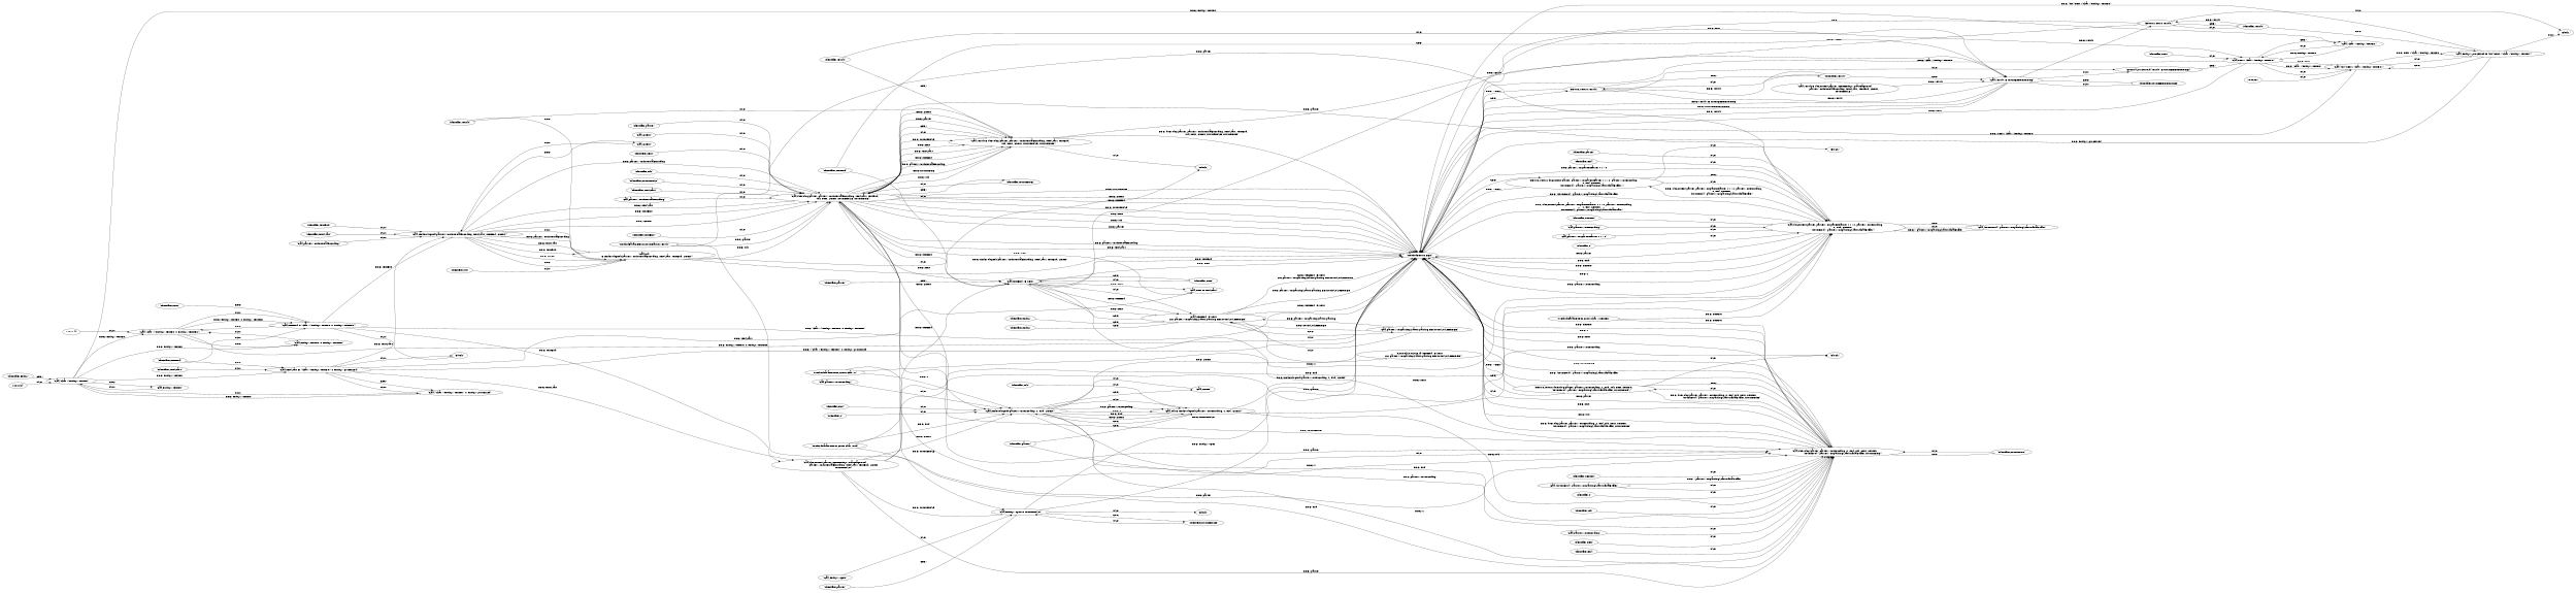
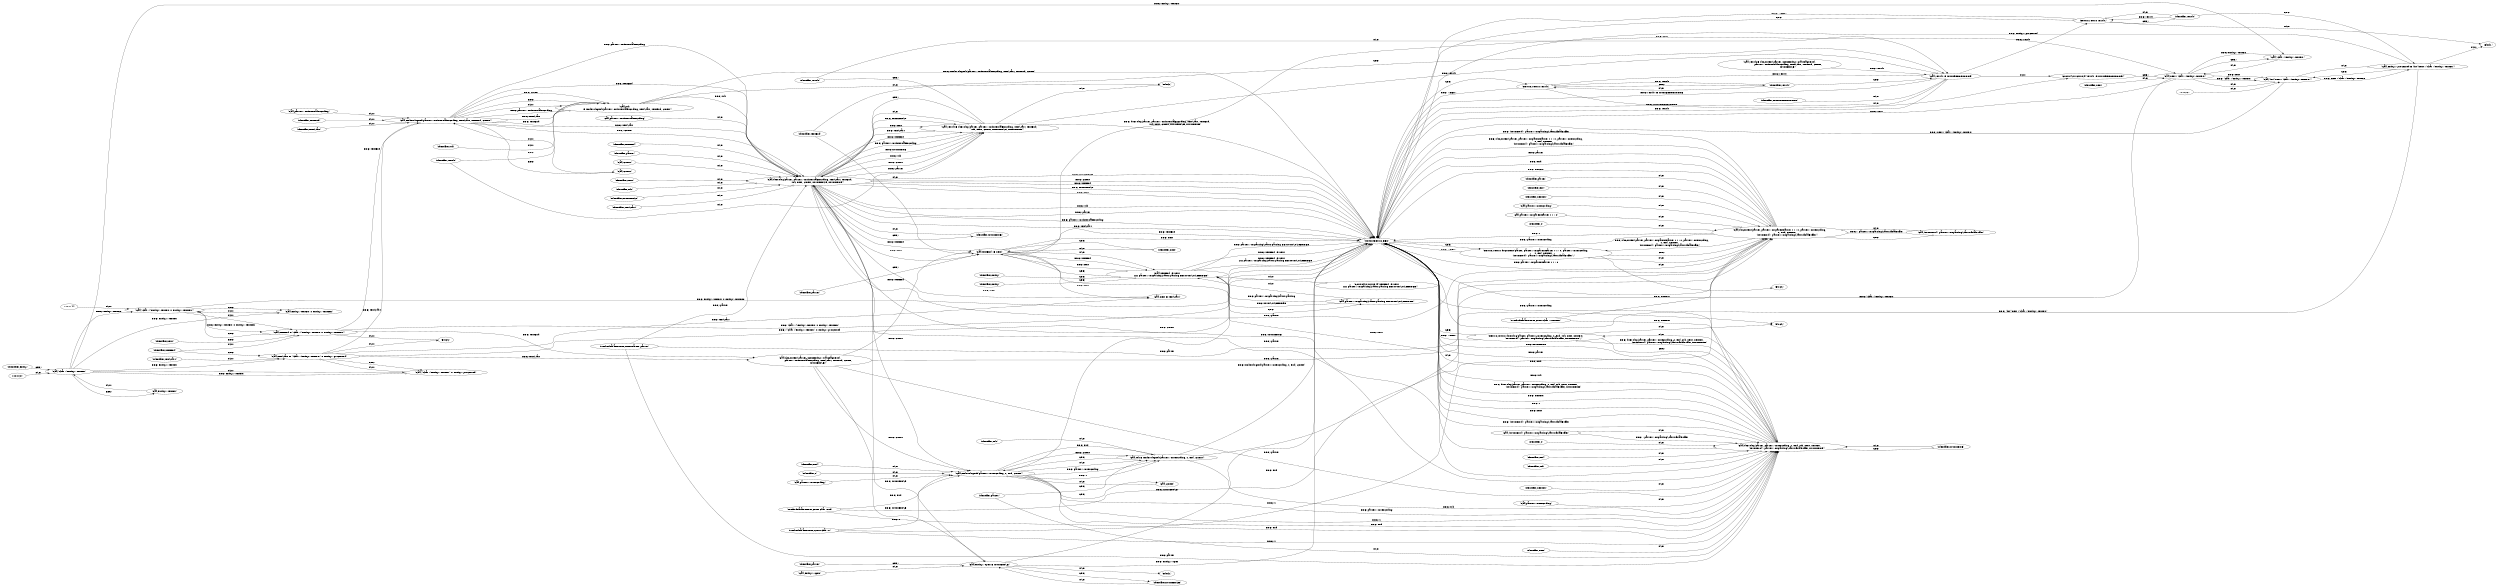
  digraph {
    rankdir=LR
    edge [arrowhead=normal]
    n1 [label="(Call,XmlPrologTok(parser->m_internalEncoding, textStart, textEnd, &next))"]
    n2 [label="(Call,tok\n         = XmlPrologTok(parser->m_internalEncoding, textStart, textEnd, &next))"]
    n3 [label="(Call,doProlog(parser, parser->m_internalEncoding, textStart, textEnd,\n                      tok, next, &next, XML_FALSE, XML_TRUE))"]
    n4 [label="(Call,&next)"]
    n5 [label="(MethodReturn,RET)"]
    n6 [label="(Block,)"]
    n7 [label="(Call,result = doProlog(parser, parser->m_internalEncoding, textStart, textEnd,\n                      tok, next, &next, XML_FALSE, XML_TRUE))"]
    n8 [label="(Call,textEnd != next)"]
    n9 [label="(Call,doProlog(parser, parser->m_encoding, s, end, tok, next, nextPtr,\n                    (XML_Bool)! parser->m_parsingStatus.finalBuffer, XML_TRUE))"]
    n10 [label="(Call,entity->open = XML_FALSE)"]
    n11 [label="(Call,XmlPrologTok(parser->m_encoding, s, end, &next))"]
    n12 [label="(Call,doContent(parser, parser->m_parentParser ? 1 : 0, parser->m_encoding,\n                     s, end, nextPtr,\n                     (XML_Bool)! parser->m_parsingStatus.finalBuffer))"]
    n13 [label="(Identifier,XML_TRUE)"]
    n14 [label="(Call,textStart = ((char *)entity->textPtr) + entity->processed)"]
    n15 [label="(Block,)"]
    n16 [label="(Call,doContent(parser, openEntity->startTagLevel,\n                       parser->m_internalEncoding, textStart, textEnd, &next,\n                       XML_FALSE))"]
    n17 [label="(Call,next = textStart)"]
    n18 [label="(Call,((char *)entity->textPtr) + entity->processed)"]
    n19 [label="(Return,return result;)"]
    n20 [label="(Return,return result;)"]
    n21 [label="(Return,return doProlog(parser, parser->m_encoding, s, end, tok, next, nextPtr,\n                    (XML_Bool)! parser->m_parsingStatus.finalBuffer, XML_TRUE);)"]
    n22 [label="(Return,return doContent(parser, parser->m_parentParser ? 1 : 0, parser->m_encoding,\n                     s, end, nextPtr,\n                     (XML_Bool)! parser->m_parsingStatus.finalBuffer);)"]
    n23 [label="(Call,(char *)entity->textPtr)"]
    n24 [label="(Call,(char *)(entity->textPtr + entity->textLen))"]
    n25 [label="(Call,(char *)entity->textPtr)"]
    n26 [label="(Call,entity->textPtr + entity->textLen)"]
    n27 [label="(Call,entity->textPtr)"]
    n28 [label="(Call,textEnd = (char *)(entity->textPtr + entity->textLen))"]
    n29 [label="(Call,next - (char *)entity->textPtr)"]
    n30 [label="(Call,result != XML_ERROR_NONE)"]
    n31 [label="(Call,textEnd != next\n           && parser->m_parsingStatus.parsing == XML_SUSPENDED)"]
    n32 [label="(Identifier,next)"]
    n33 [label="(Identifier,XML_TRUE)"]
    n34 [label="(Identifier,XML_FALSE)"]
    n35 [label="(Block,)"]
    n36 [label="(Call,tok = XmlPrologTok(parser->m_encoding, s, end, &next))"]
    n37 [label="(Call,&next)"]
    n38 [label="(Call,(XML_Bool)! parser->m_parsingStatus.finalBuffer)"]
    n39 [label="(Identifier,XML_ERROR_NONE)"]
    n40 [label="(ControlStructure,if (result != XML_ERROR_NONE))"]
    n41 [label="(Identifier,result)"]
    n42 [label="(Block,)"]
    n43 [label="(Identifier,result)"]
    n44 [label="(Call,entity->processed = (int)(next - (char *)entity->textPtr))"]
    n45 [label="(ControlStructure,if (textEnd != next\n           && parser->m_parsingStatus.parsing == XML_SUSPENDED))"]
    n46 [label="(Call,parser->m_parsingStatus.parsing == XML_SUSPENDED)"]
    n47 [label="(Call,(int)(next - (char *)entity->textPtr))"]
    n48 [label="(Block,)"]
    n49 [label="(Block,)"]
    n50 [label="(Identifier,nextPtr)"]
    n51 [label="(Identifier,textEnd)"]
    n52 [label="(Identifier,parser)"]
    n53 [label="(Identifier,tok)"]
    n54 [label="(Call,parser->m_encoding)"]
    n55 [label="(Call,parser->m_encoding)"]
    n56 [label="(Call,&next)"]
    n57 [label="(Identifier,entity)"]
    n58 [label="(Identifier,tok)"]
    n59 [label="(Identifier,nextPtr)"]
    n60 [label="(Identifier,textStart)"]
    n61 [label="(Identifier,parser)"]
-   n62 [label="(MethodParameterIn,XML_Parser result)"]
+   n62 [label="(MethodParameterIn,XML_Parser parser)"]
    n63 [label="(Identifier,result)"]
    n64 [label="(Identifier,next)"]
    n65 [label="(Identifier,textEnd)"]
    n66 [label="(Call,(XML_Bool)! parser->m_parsingStatus.finalBuffer)"]
    n67 [label="(Identifier,end)"]
    n68 [label="(Call,parser->m_internalEncoding)"]
    n69 [label="(Identifier,next)"]
    n70 [label="(Identifier,tok)"]
    n71 [label="(Identifier,s)"]
    n72 [label="(Identifier,next)"]
    n73 [label="(Call,entity->open)"]
    n74 [label="(Identifier,parser)"]
    n75 [label="(Call,parser->m_parentParser ? 1 : 0)"]
    n76 [label="(Identifier,textEnd)"]
    n77 [label="(Identifier,s)"]
    n78 [label="(Identifier,s)"]
    n79 [label="(MethodParameterIn,const char *end)"]
    n80 [label="(Identifier,entity)"]
    n81 [label="(Identifier,tok)"]
    n82 [label="(Identifier,parser)"]
    n83 [label="(Identifier,XML_FALSE)"]
    n84 [label="(Identifier,result)"]
    n85 [label="(Identifier,entity)"]
    n86 [label="(MethodParameterIn,const char **nextPtr)"]
    n87 [label="(Identifier,textStart)"]
    n88 [label="(Call,result = doContent(parser, openEntity->startTagLevel,\n                       parser->m_internalEncoding, textStart, textEnd, &next,\n                       XML_FALSE))"]
    n89 [label="(Identifier,textStart)"]
    n90 [label="(Call,parser->m_encoding)"]
    n91 [label="(Identifier,parser)"]
    n92 [label="(Identifier,next)"]
    n93 [label="(Call,parser->m_internalEncoding)"]
    n94 [label="(Identifier,end)"]
    n95 [label="(Identifier,textEnd)"]
    n96 [label="(MethodParameterIn,const char *s)"]
    n97 [label="(Identifier,end)"]
    1000134
    1000144
    1000227
    n1 -> n2 [arrowhead=dot label="AST: "]
    n1 -> n2 [arrowhead=odot label="DDG: parser->m_internalEncoding"]
    n1 -> n2 [arrowhead=odot label="DDG: textStart"]
    n1 -> n2 [label="DDG: textEnd"]
    n1 -> n2 [label="DDG: &next"]
    n1 -> n3 [arrowhead=dot label="DDG: parser->m_internalEncoding"]
    n1 -> n3 [arrowhead=odot label="DDG: textStart"]
    n1 -> n3 [arrowhead=dot label="DDG: textEnd"]
    n1 -> n3 [label="DDG: &next"]
    n1 -> n4 [arrowhead=dot label="CFG: "]
    n2 -> n1 [arrowhead=odot label="CFG: "]
    n2 -> n3 [label="DDG: tok"]
    n2 -> n5 [label="DDG: XmlPrologTok(parser->m_internalEncoding, textStart, textEnd, &next)"]
    n2 -> n6 [arrowhead=dot label="AST: "]
    n3 -> n5 [label="DDG: XML_TRUE"]
    n3 -> n5 [arrowhead=dot label="DDG: &next"]
    n3 -> n5 [label="DDG: textStart"]
    n3 -> n5 [label="DDG: textEnd"]
    n3 -> n5 [label="DDG: XML_FALSE"]
    n3 -> n5 [label="DDG: next"]
    n3 -> n5 [label="DDG: tok"]
    n3 -> n5 [arrowhead=dot label="DDG: parser"]
    n3 -> n5 [arrowhead=odot label="DDG: parser->m_internalEncoding"]
    n3 -> n7 [arrowhead=odot label="AST: "]
    n3 -> n7 [label="DDG: XML_FALSE"]
    n3 -> n7 [label="DDG: next"]
    n3 -> n7 [arrowhead=odot label="DDG: textStart"]
    n3 -> n7 [label="DDG: textEnd"]
    n3 -> n7 [arrowhead=odot label="DDG: parser->m_internalEncoding"]
    n3 -> n7 [arrowhead=odot label="DDG: XML_TRUE"]
    n3 -> n7 [label="DDG: tok"]
    n3 -> n7 [label="DDG: &next"]
    n3 -> n7 [arrowhead=dot label="DDG: parser"]
    n3 -> n8 [arrowhead=dot label="DDG: textEnd"]
    n3 -> n8 [label="DDG: next"]
    n3 -> n9 [arrowhead=dot label="DDG: parser"]
    n3 -> n9 [label="DDG: XML_TRUE"]
    n3 -> n10 [label="DDG: XML_FALSE"]
    n3 -> n11 [label="DDG: &next"]
    n3 -> n12 [arrowhead=dot label="DDG: parser"]
    n3 -> n13 [label="CFG: "]
    n4 -> n1 [arrowhead=dot label="AST: "]
    n5 -> n19 [arrowhead=dot label="CFG: "]
    n5 -> n20 [arrowhead=odot label="CFG: "]
    n5 -> n21 [arrowhead=odot label="CFG: "]
    n5 -> n22 [arrowhead=dot label="CFG: "]
    n7 -> n3 [arrowhead=dot label="CFG: "]
    n7 -> n5 [arrowhead=odot label="DDG: doProlog(parser, parser->m_internalEncoding, textStart, textEnd,\n                      tok, next, &next, XML_FALSE, XML_TRUE)"]
    n7 -> n6 [arrowhead=odot label="AST: "]
    n7 -> n30 [arrowhead=odot label="DDG: result"]
    n8 -> n5 [arrowhead=dot label="DDG: textEnd"]
    n8 -> n5 [label="DDG: next"]
    n8 -> n9 [arrowhead=odot label="DDG: next"]
    n8 -> n17 [arrowhead=dot label="DDG: next"]
    n8 -> n29 [label="DDG: next"]
    n8 -> n31 [label="AST: "]
    n8 -> n31 [arrowhead=dot label="DDG: textEnd"]
    n8 -> n31 [arrowhead=odot label="DDG: next"]
    n8 -> n32 [arrowhead=odot label="CFG: "]
    n9 -> n5 [arrowhead=dot label="DDG: parser"]
    n9 -> n5 [arrowhead=odot label="DDG: end"]
    n9 -> n5 [arrowhead=odot label="DDG: tok"]
    n9 -> n5 [arrowhead=dot label="DDG: doProlog(parser, parser->m_encoding, s, end, tok, next, nextPtr,\n                    (XML_Bool)! parser->m_parsingStatus.finalBuffer, XML_TRUE)"]
    n9 -> n5 [label="DDG: nextPtr"]
    n9 -> n5 [arrowhead=odot label="DDG: s"]
    n9 -> n5 [arrowhead=dot label="DDG: next"]
    n9 -> n5 [arrowhead=odot label="DDG: parser->m_encoding"]
    n9 -> n5 [arrowhead=dot label="DDG: XML_TRUE"]
    n9 -> n5 [arrowhead=odot label="DDG: (XML_Bool)! parser->m_parsingStatus.finalBuffer"]
    n9 -> n21 [label="AST: "]
    n9 -> n21 [arrowhead=odot label="DDG: doProlog(parser, parser->m_encoding, s, end, tok, next, nextPtr,\n                    (XML_Bool)! parser->m_parsingStatus.finalBuffer, XML_TRUE)"]
    n9 -> n33 [arrowhead=odot label="CFG: "]
    n10 -> n5 [label="DDG: entity->open"]
    n10 -> n5 [label="DDG: XML_FALSE"]
    n10 -> n34 [arrowhead=dot label="CFG: "]
    n10 -> n35 [arrowhead=dot label="AST: "]
    n11 -> n5 [label="DDG: &next"]
    n11 -> n9 [arrowhead=odot label="DDG: parser->m_encoding"]
    n11 -> n9 [arrowhead=odot label="DDG: s"]
    n11 -> n9 [arrowhead=dot label="DDG: end"]
    n11 -> n36 [label="AST: "]
    n11 -> n36 [arrowhead=dot label="DDG: parser->m_encoding"]
    n11 -> n36 [label="DDG: s"]
    n11 -> n36 [arrowhead=odot label="DDG: end"]
    n11 -> n36 [label="DDG: &next"]
    n11 -> n37 [arrowhead=dot label="CFG: "]
    n12 -> n5 [arrowhead=odot label="DDG: (XML_Bool)! parser->m_parsingStatus.finalBuffer"]
    n12 -> n5 [arrowhead=odot label="DDG: doContent(parser, parser->m_parentParser ? 1 : 0, parser->m_encoding,\n                     s, end, nextPtr,\n                     (XML_Bool)! parser->m_parsingStatus.finalBuffer)"]
    n12 -> n5 [arrowhead=odot label="DDG: parser"]
    n12 -> n5 [arrowhead=dot label="DDG: end"]
    n12 -> n5 [arrowhead=odot label="DDG: nextPtr"]
    n12 -> n5 [arrowhead=dot label="DDG: s"]
    n12 -> n5 [arrowhead=odot label="DDG: parser->m_encoding"]
    n12 -> n5 [label="DDG: parser->m_parentParser ? 1 : 0"]
    n12 -> n22 [arrowhead=odot label="AST: "]
    n12 -> n22 [label="DDG: doContent(parser, parser->m_parentParser ? 1 : 0, parser->m_encoding,\n                     s, end, nextPtr,\n                     (XML_Bool)! parser->m_parsingStatus.finalBuffer)"]
    n12 -> n38 [arrowhead=odot label="CFG: "]
    n13 -> n3 [label="AST: "]
    n14 -> n1 [arrowhead=dot label="DDG: textStart"]
    n14 -> n5 [arrowhead=odot label="DDG: ((char *)entity->textPtr) + entity->processed"]
    n14 -> n15 [label="AST: "]
    n14 -> n16 [arrowhead=dot label="DDG: textStart"]
    n14 -> n17 [label="DDG: textStart"]
    n14 -> n18 [label="CFG: "]
    n16 -> n8 [label="DDG: textEnd"]
    n16 -> n9 [arrowhead=odot label="DDG: parser"]
    n16 -> n10 [arrowhead=odot label="DDG: XML_FALSE"]
    n16 -> n11 [arrowhead=dot label="DDG: &next"]
    n16 -> n12 [label="DDG: parser"]
    n17 -> n3 [arrowhead=dot label="DDG: next"]
    n18 -> n14 [arrowhead=odot label="AST: "]
    n19 -> n5 [arrowhead=odot label="DDG: <RET>"]
    n19 -> n40 [label="AST: "]
    n19 -> n41 [label="CFG: "]
    n20 -> n5 [arrowhead=dot label="DDG: <RET>"]
    n20 -> n42 [label="AST: "]
    n20 -> n43 [arrowhead=odot label="CFG: "]
    n21 -> n5 [label="DDG: <RET>"]
    n21 -> n9 [label="CFG: "]
    n21 -> n48 [arrowhead=dot label="AST: "]
    n22 -> n5 [arrowhead=odot label="DDG: <RET>"]
    n22 -> n12 [label="CFG: "]
    n22 -> n49 [label="AST: "]
    n23 -> n14 [label="DDG: entity->textPtr"]
    n23 -> n18 [label="AST: "]
    n23 -> n18 [arrowhead=odot label="DDG: entity->textPtr"]
    n23 -> n24 [arrowhead=dot label="DDG: entity->textPtr"]
    n23 -> n25 [label="DDG: entity->textPtr"]
    n23 -> n26 [label="DDG: entity->textPtr"]
    n23 -> n27 [arrowhead=dot label="CFG: "]
    n24 -> n5 [label="DDG: entity->textPtr + entity->textLen"]
    n24 -> n26 [arrowhead=dot label="CFG: "]
    n24 -> n28 [label="AST: "]
    n24 -> n28 [arrowhead=dot label="DDG: entity->textPtr + entity->textLen"]
    n25 -> n29 [arrowhead=dot label="AST: "]
    n25 -> n29 [arrowhead=odot label="DDG: entity->textPtr"]
    n26 -> n24 [arrowhead=dot label="AST: "]
    n27 -> n23 [label="AST: "]
    n28 -> n1 [arrowhead=odot label="DDG: textEnd"]
    n28 -> n5 [label="DDG: (char *)(entity->textPtr + entity->textLen)"]
    n28 -> n15 [arrowhead=odot label="AST: "]
    n28 -> n16 [arrowhead=dot label="DDG: textEnd"]
    n28 -> n24 [label="CFG: "]
    n29 -> n5 [label="DDG: next"]
    n29 -> n5 [arrowhead=odot label="DDG: (char *)entity->textPtr"]
    n29 -> n25 [label="CFG: "]
    n29 -> n47 [arrowhead=odot label="AST: "]
    n29 -> n47 [arrowhead=odot label="DDG: next"]
    n29 -> n47 [label="DDG: (char *)entity->textPtr"]
    n30 -> n5 [label="DDG: result != XML_ERROR_NONE"]
    n30 -> n5 [label="DDG: XML_ERROR_NONE"]
    n30 -> n5 [arrowhead=dot label="DDG: result"]
    n30 -> n19 [arrowhead=odot label="DDG: result"]
    n30 -> n20 [arrowhead=dot label="DDG: result"]
-   n30 -> n39 [arrowhead=odot label="CFG: "]
    n30 -> n40 [label="AST: "]
    n31 -> n5 [label="DDG: textEnd != next\n           && parser->m_parsingStatus.parsing == XML_SUSPENDED"]
    n31 -> n5 [arrowhead=odot label="DDG: parser->m_parsingStatus.parsing == XML_SUSPENDED"]
    n31 -> n5 [arrowhead=odot label="DDG: textEnd != next"]
    n31 -> n8 [label="CFG: "]
    n31 -> n45 [arrowhead=odot label="AST: "]
    n31 -> n46 [arrowhead=dot label="CFG: "]
    n32 -> n8 [label="AST: "]
    n33 -> n9 [arrowhead=dot label="AST: "]
    n34 -> n10 [arrowhead=dot label="AST: "]
    n36 -> n5 [label="DDG: XmlPrologTok(parser->m_encoding, s, end, &next)"]
    n36 -> n9 [label="DDG: tok"]
    n36 -> n11 [label="CFG: "]
    n36 -> n48 [arrowhead=dot label="AST: "]
    n37 -> n11 [arrowhead=odot label="AST: "]
    n38 -> n12 [arrowhead=odot label="AST: "]
    n38 -> n12 [arrowhead=odot label="DDG: ! parser->m_parsingStatus.finalBuffer"]
    n39 -> n30 [arrowhead=odot label="AST: "]
    n40 -> n29 [arrowhead=odot label="CFG: "]
    n41 -> n19 [arrowhead=dot label="AST: "]
    n41 -> n19 [arrowhead=odot label="DDG: result"]
    n41 -> n30 [arrowhead=dot label="CFG: "]
    n43 -> n20 [arrowhead=odot label="AST: "]
    n43 -> n20 [arrowhead=dot label="DDG: result"]
    n43 -> n44 [label="CFG: "]
    n44 -> n5 [label="DDG: entity->processed"]
    n44 -> n5 [arrowhead=dot label="DDG: (int)(next - (char *)entity->textPtr)"]
    n44 -> n42 [arrowhead=dot label="AST: "]
    n44 -> n47 [label="CFG: "]
    n46 -> n31 [label="AST: "]
    n46 -> n31 [label="DDG: parser->m_parsingStatus.parsing"]
    n46 -> n31 [label="DDG: XML_SUSPENDED"]
    n47 -> n5 [arrowhead=odot label="DDG: next - (char *)entity->textPtr"]
    n47 -> n44 [arrowhead=odot label="AST: "]
    n47 -> n44 [label="DDG: next - (char *)entity->textPtr"]
    n50 -> n12 [arrowhead=odot label="AST: "]
    n51 -> n3 [label="AST: "]
    n52 -> n3 [label="AST: "]
    n53 -> n36 [label="AST: "]
    n54 -> n12 [label="AST: "]
    n55 -> n11 [label="AST: "]
    n56 -> n3 [label="AST: "]
    n57 -> n23 [label="CFG: "]
    n58 -> n2 [label="AST: "]
    n59 -> n9 [arrowhead=dot label="AST: "]
    n60 -> n1 [label="AST: "]
    n61 -> n8 [arrowhead=dot label="CFG: "]
    n62 -> n3 [arrowhead=dot label="DDG: parser"]
    n62 -> n9 [arrowhead=dot label="DDG: parser"]
    n62 -> n12 [arrowhead=dot label="DDG: parser"]
    n63 -> n7 [arrowhead=odot label="CFG: "]
    n63 -> n30 [arrowhead=dot label="AST: "]
    n64 -> n3 [arrowhead=dot label="AST: "]
    n65 -> n8 [label="AST: "]
    n65 -> n30 [label="CFG: "]
    n66 -> n9 [arrowhead=dot label="AST: "]
    n66 -> n9 [label="DDG: ! parser->m_parsingStatus.finalBuffer"]
    n67 -> n11 [label="AST: "]
    n68 -> n1 [label="AST: "]
    n69 -> n28 [arrowhead=odot label="CFG: "]
    n70 -> n3 [arrowhead=odot label="AST: "]
    n71 -> n9 [arrowhead=dot label="AST: "]
    n72 -> n29 [arrowhead=dot label="AST: "]
    n73 -> n10 [arrowhead=dot label="AST: "]
    n74 -> n10 [arrowhead=odot label="CFG: "]
    n75 -> n12 [arrowhead=odot label="AST: "]
    n76 -> n14 [arrowhead=dot label="CFG: "]
    n76 -> n28 [label="AST: "]
    n77 -> n11 [arrowhead=dot label="AST: "]
    n78 -> n12 [arrowhead=dot label="AST: "]
    n79 -> n9 [arrowhead=dot label="DDG: end"]
    n79 -> n11 [label="DDG: end"]
    n79 -> n12 [arrowhead=dot label="DDG: end"]
    n80 -> n31 [arrowhead=odot label="CFG: "]
    n81 -> n9 [arrowhead=odot label="AST: "]
    n82 -> n9 [arrowhead=dot label="AST: "]
    n82 -> n36 [arrowhead=dot label="CFG: "]
    n83 -> n3 [arrowhead=dot label="AST: "]
    n84 -> n2 [arrowhead=odot label="CFG: "]
    n84 -> n7 [arrowhead=dot label="AST: "]
    n85 -> n31 [arrowhead=odot label="CFG: "]
    n86 -> n9 [label="DDG: nextPtr"]
    n86 -> n12 [arrowhead=dot label="DDG: nextPtr"]
    n87 -> n3 [arrowhead=odot label="AST: "]
    n88 -> n30 [label="DDG: result"]
    n89 -> n14 [arrowhead=dot label="AST: "]
    n90 -> n9 [arrowhead=dot label="AST: "]
    n91 -> n12 [arrowhead=odot label="AST: "]
    n92 -> n9 [label="AST: "]
    n93 -> n3 [label="AST: "]
    n94 -> n9 [label="AST: "]
    n95 -> n1 [label="AST: "]
    n96 -> n9 [label="DDG: s"]
    n96 -> n11 [arrowhead=dot label="DDG: s"]
    n96 -> n12 [label="DDG: s"]
    n97 -> n12 [label="AST: "]
    1000134 -> n23 [label="AST: "]
    1000144 -> n24 [arrowhead=dot label="AST: "]
    1000227 -> n47 [arrowhead=dot label="AST: "]
  }
